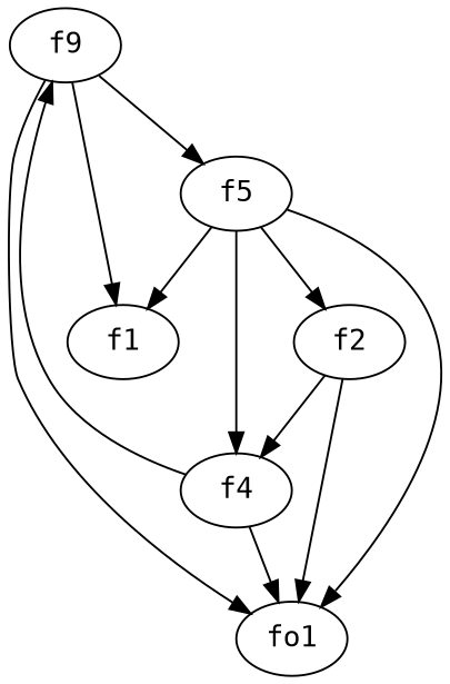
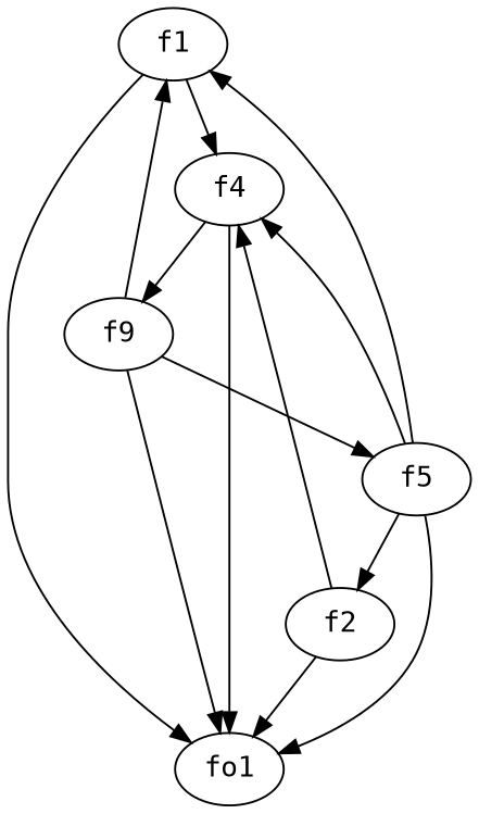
  strict digraph {
    fontname="DejaVu Sans Mono"
    node [fontname="DejaVu Sans Mono"]
    edge [fontname="DejaVu Sans Mono" weight=2]
    f1
    f4
    fo1
    n4 [label=f9]
    f2
    f5
+   f1 -> f4
+   f1 -> fo1
    f4 -> fo1
    f4 -> n4
    n4 -> f1
    n4 -> fo1
    n4 -> f5
    f2 -> f4
    f2 -> fo1
    f5 -> f1
    f5 -> f4
    f5 -> fo1
    f5 -> f2
  }
